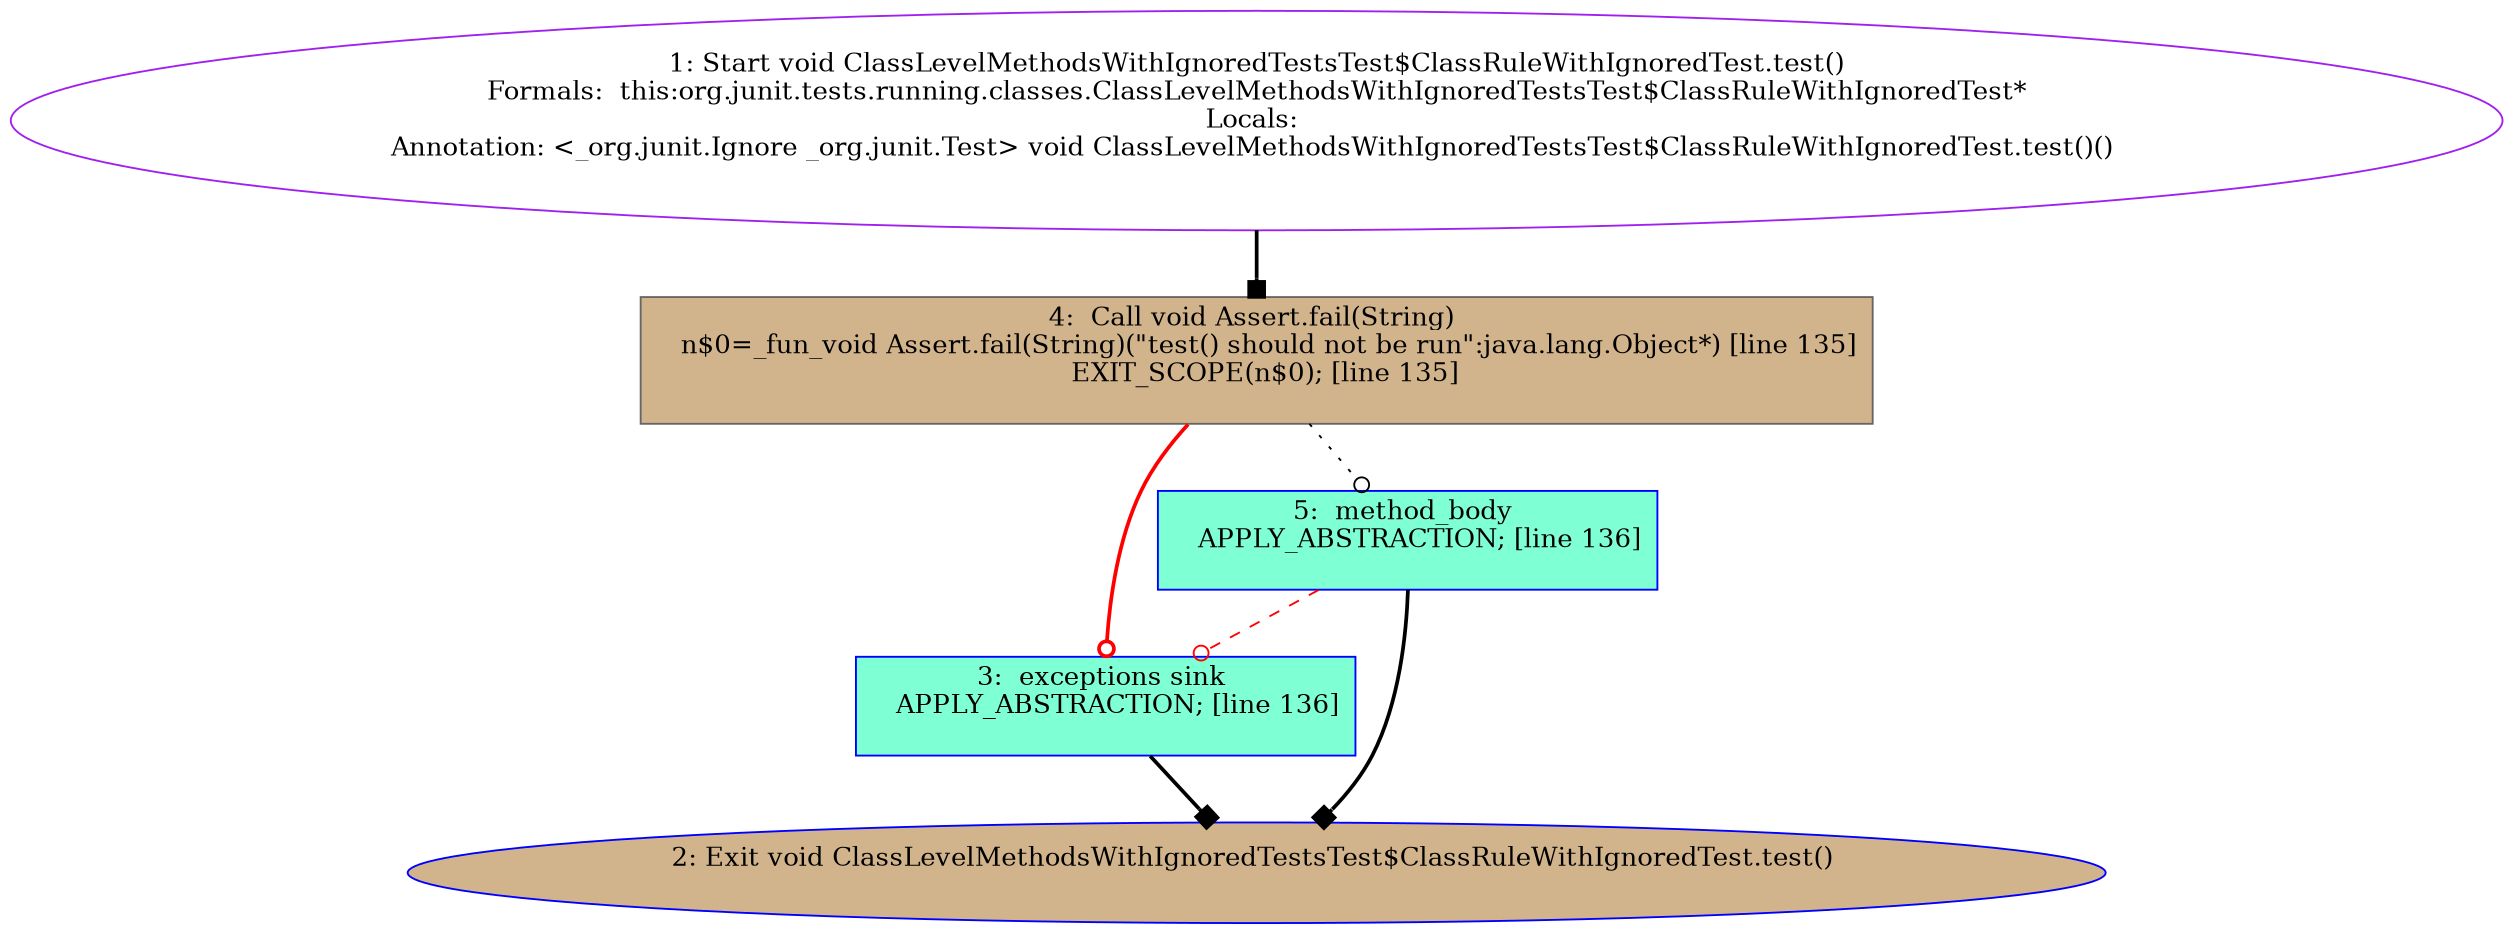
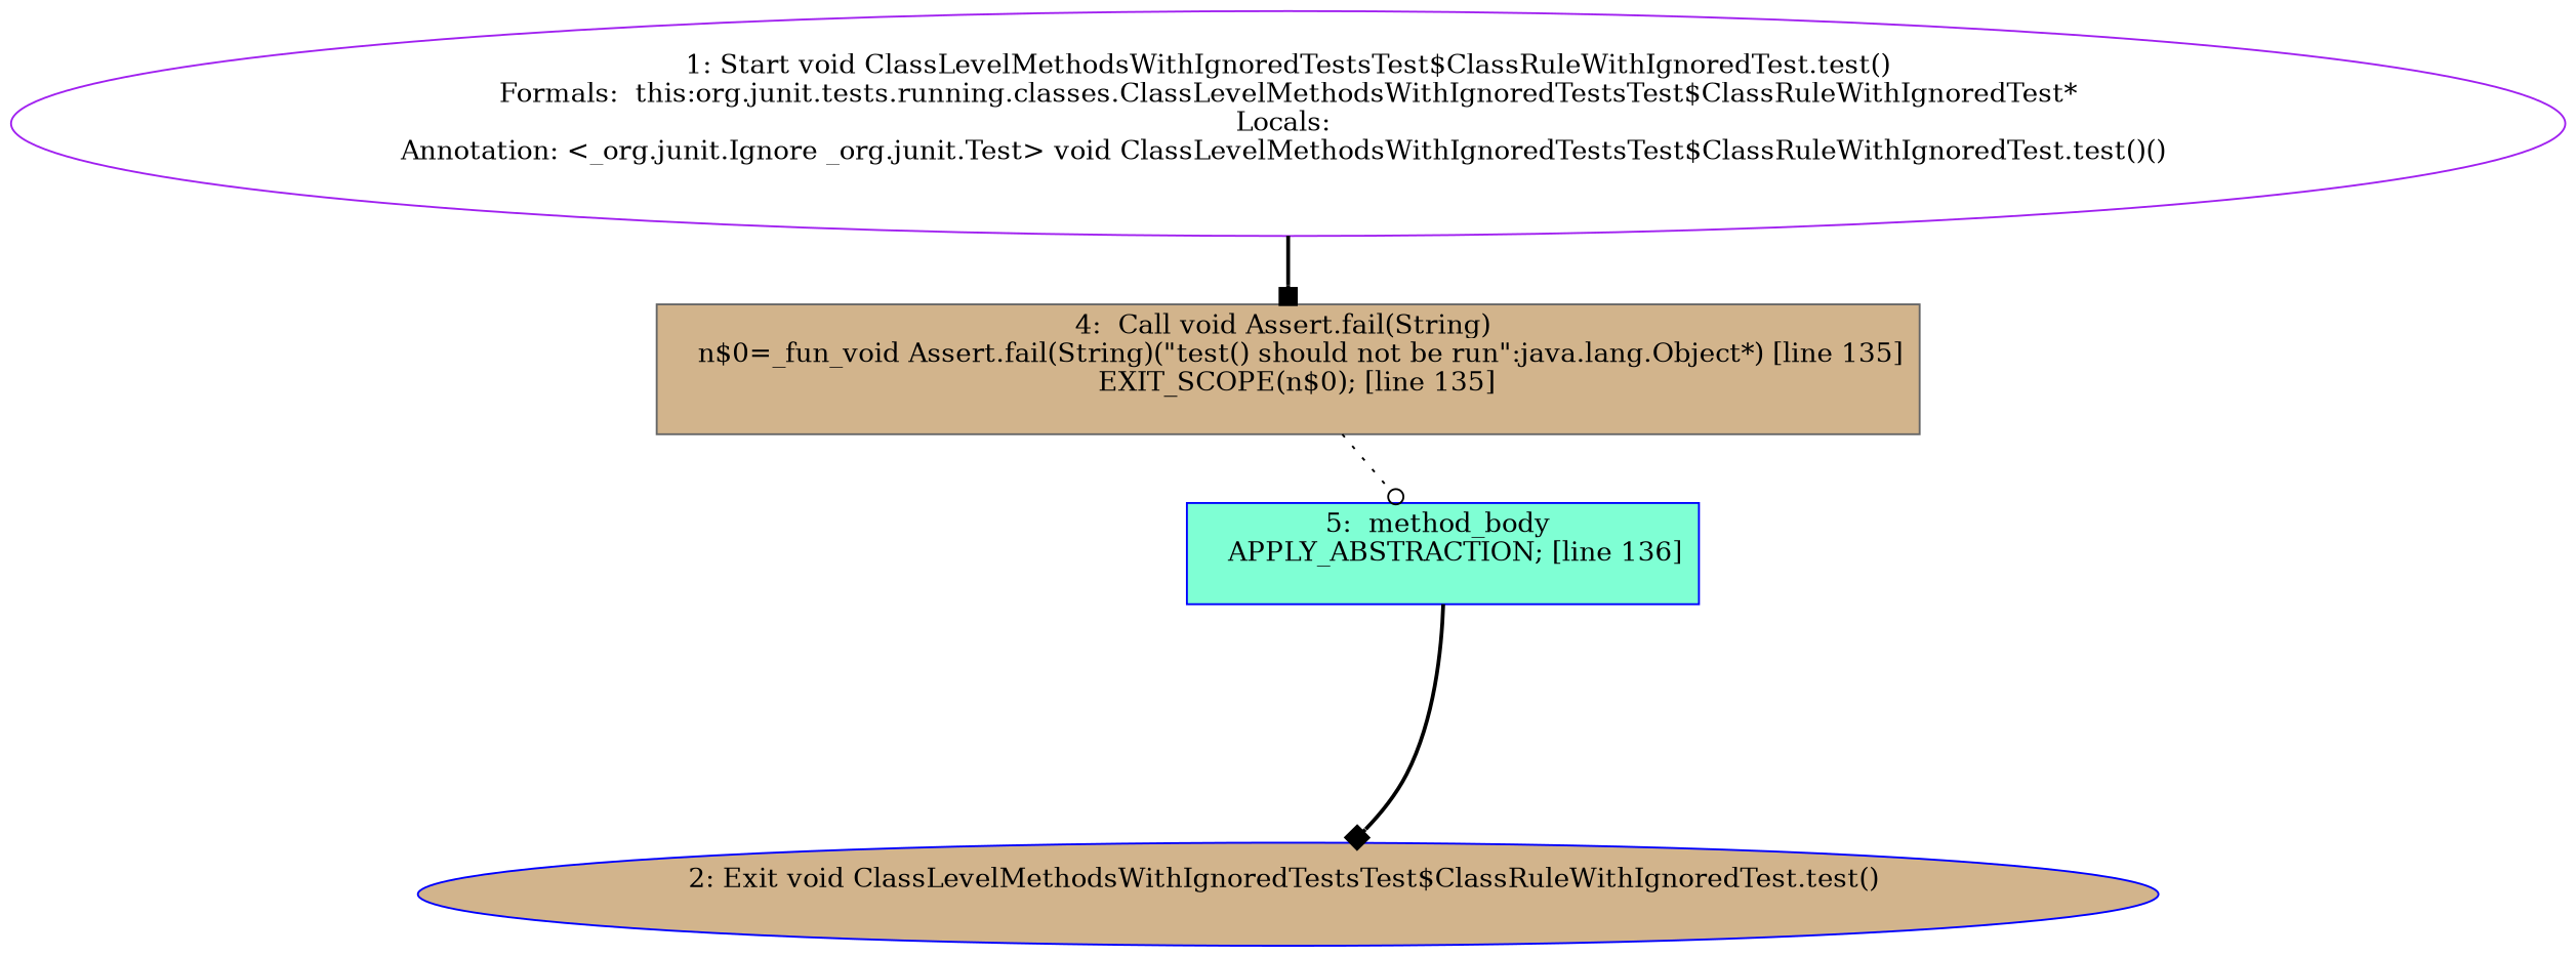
  digraph {
    node [color=blue style=filled fillcolor=tan shape=box]
    edge [style=bold arrowhead=box]
    n1 [color=purple label="1: Start void ClassLevelMethodsWithIgnoredTestsTest$ClassRuleWithIgnoredTest.test()\nFormals:  this:org.junit.tests.running.classes.ClassLevelMethodsWithIgnoredTestsTest$ClassRuleWithIgnoredTest*\nLocals: \nAnnotation: <_org.junit.Ignore _org.junit.Test> void ClassLevelMethodsWithIgnoredTestsTest$ClassRuleWithIgnoredTest.test()() \n  " fillcolor=white shape=""]
    n2 [label="4:  Call void Assert.fail(String) \n   n$0=_fun_void Assert.fail(String)(\"test() should not be run\":java.lang.Object*) [line 135]\n  EXIT_SCOPE(n$0); [line 135]\n " color=gray40]
-   n3 [label="3:  exceptions sink \n   APPLY_ABSTRACTION; [line 136]\n " fillcolor=aquamarine]
    n4 [label="5:  method_body \n   APPLY_ABSTRACTION; [line 136]\n " fillcolor=aquamarine]
    n5 [label="2: Exit void ClassLevelMethodsWithIgnoredTestsTest$ClassRuleWithIgnoredTest.test() \n  " shape=""]
    n1 -> n2
-   n2 -> n3 [color=red arrowhead=odot]
    n2 -> n4 [style=dotted arrowhead=odot]
-   n3 -> n5
-   n4 -> n3 [color=red style=dashed arrowhead=odot]
    n4 -> n5
  }
